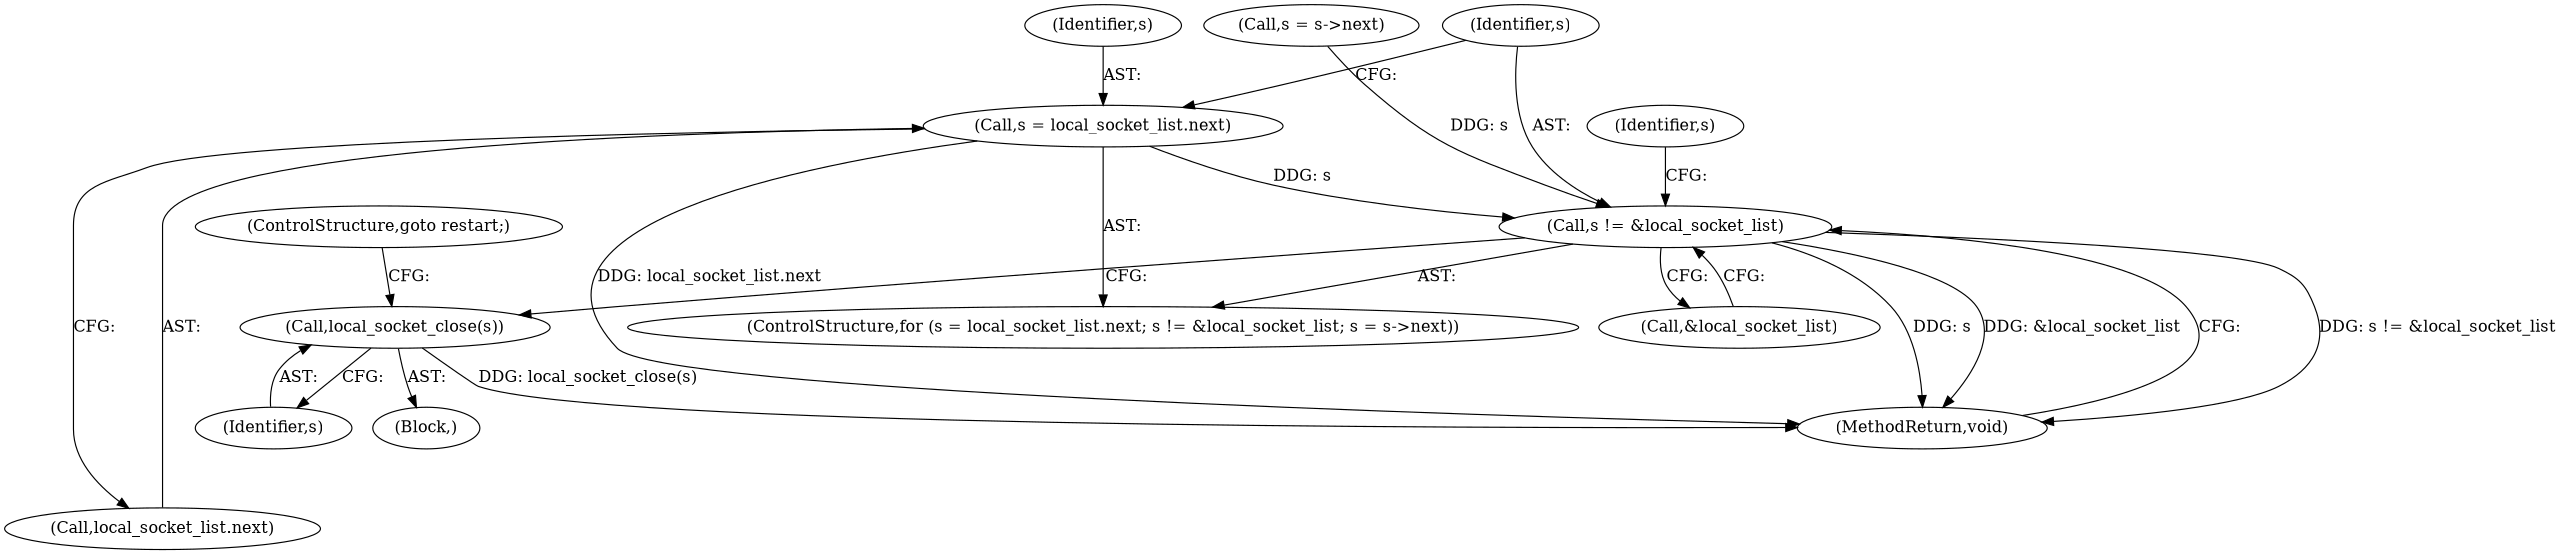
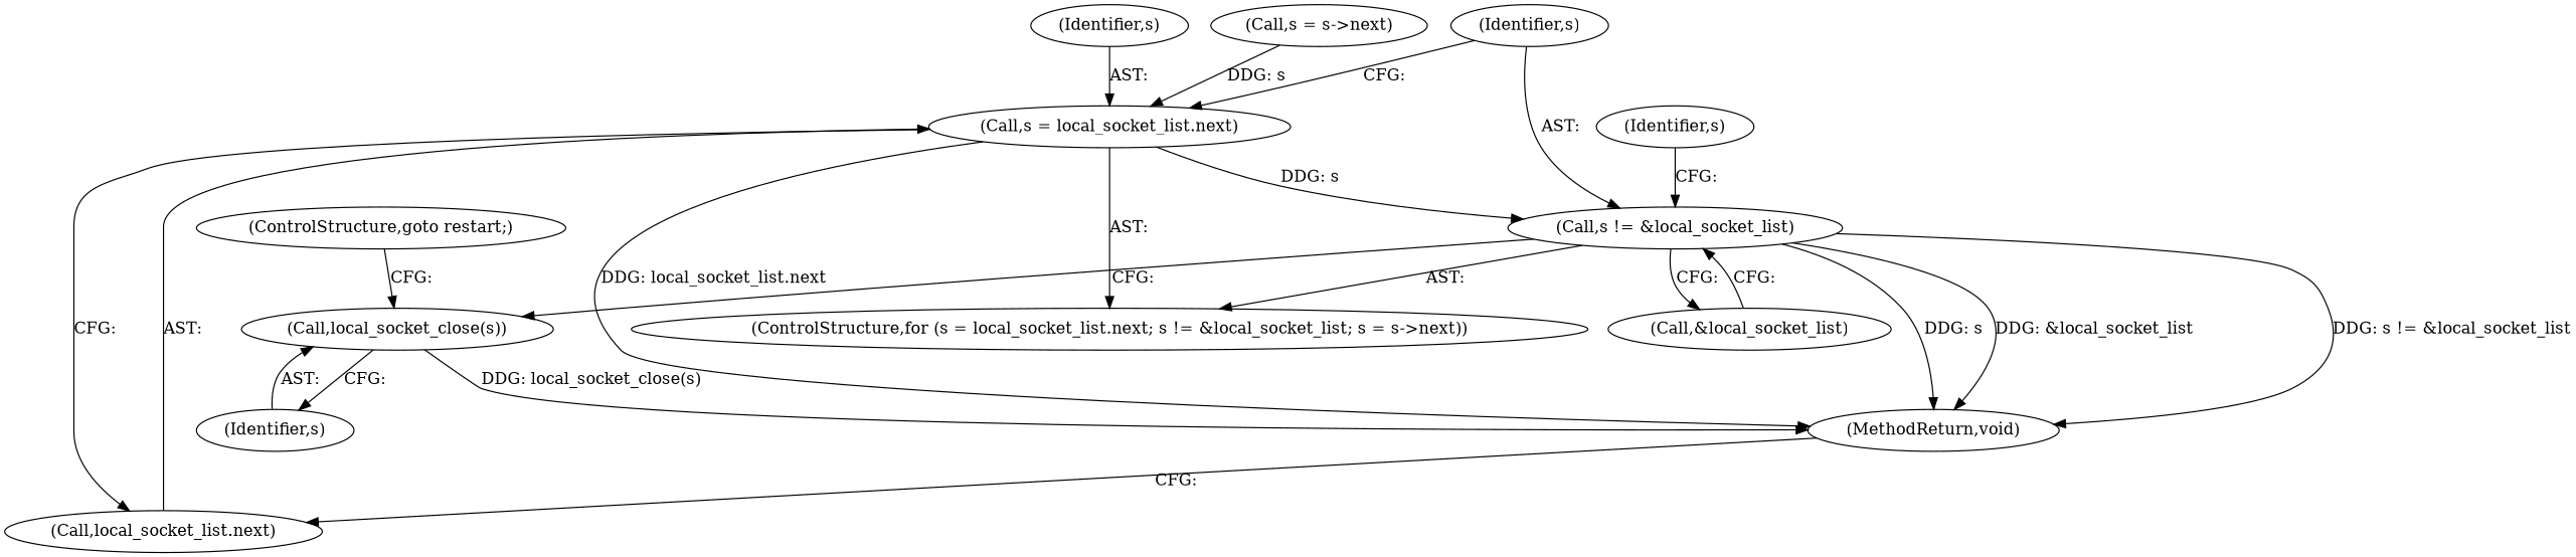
  digraph {
    n1 [label="(Call,s = local_socket_list.next)"]
    n2 [label="(Call,s != &local_socket_list)"]
    n3 [label="(MethodReturn,void)"]
    n4 [label="(Call,local_socket_list.next)"]
    n5 [label="(ControlStructure,for (s = local_socket_list.next; s != &local_socket_list; s = s->next))"]
    n6 [label="(Call,local_socket_close(s))"]
    n7 [label="(Call,&local_socket_list)"]
-   n8 [label="(Block,)"]
    n9 [label="(Identifier,s)"]
    n10 [label="(Identifier,s)"]
    n11 [label="(Identifier,s)"]
    n12 [label="(ControlStructure,goto restart;)"]
    n13 [label="(Identifier,s)"]
    n14 [label="(Call,s = s->next)"]
    n1 -> n2 [label="DDG: s"]
    n1 -> n3 [label="DDG: local_socket_list.next"]
    n1 -> n4 [label="CFG: "]
    n1 -> n5 [label="AST: "]
    n2 -> n3 [label="DDG: s != &local_socket_list"]
    n2 -> n3 [label="DDG: s"]
    n2 -> n3 [label="DDG: &local_socket_list"]
    n2 -> n5 [label="AST: "]
    n2 -> n6 [label="CFG: "]
    n2 -> n7 [label="CFG: "]
-   n3 -> n2 [label="CFG: "]
+   n3 -> n4 [label="CFG: "]
    n4 -> n1 [label="AST: "]
    n6 -> n3 [label="DDG: local_socket_close(s)"]
-   n6 -> n8 [label="AST: "]
    n6 -> n9 [label="CFG: "]
    n7 -> n2 [label="CFG: "]
    n9 -> n6 [label="AST: "]
    n10 -> n1 [label="CFG: "]
    n10 -> n2 [label="AST: "]
    n11 -> n1 [label="AST: "]
    n12 -> n6 [label="CFG: "]
    n13 -> n2 [label="CFG: "]
-   n14 -> n2 [label="DDG: s"]
+   n14 -> n1 [label="DDG: s"]
  }
